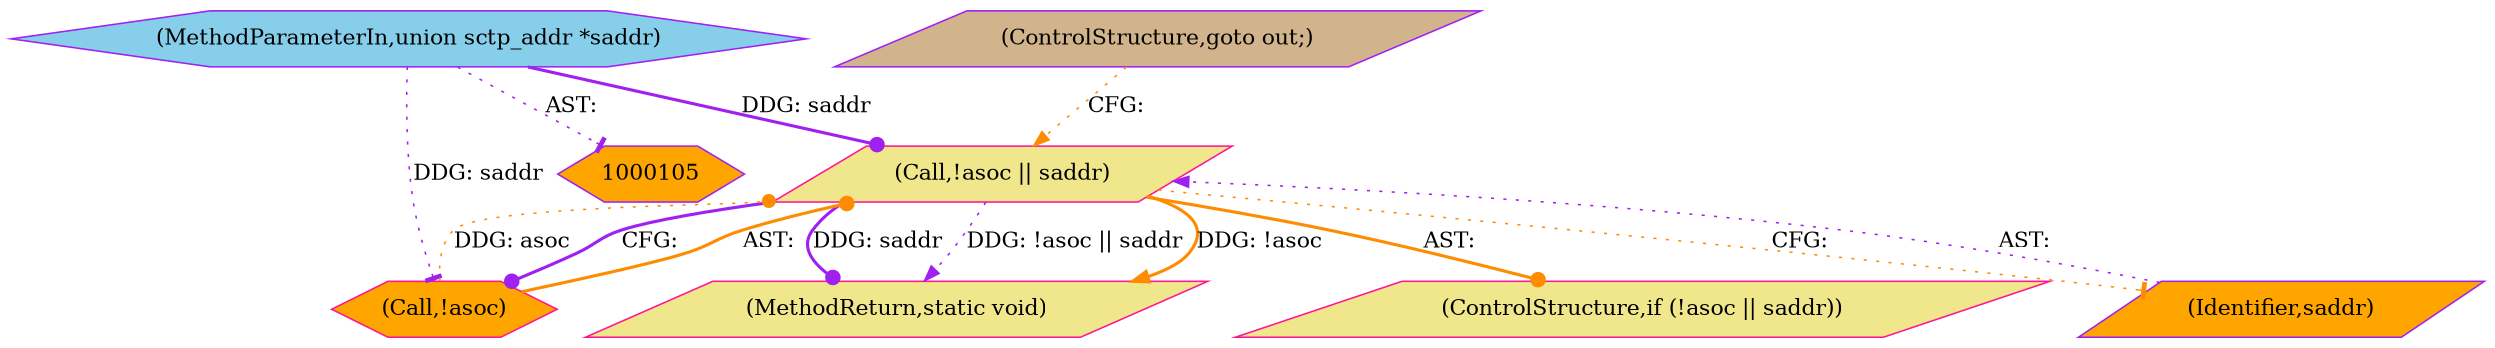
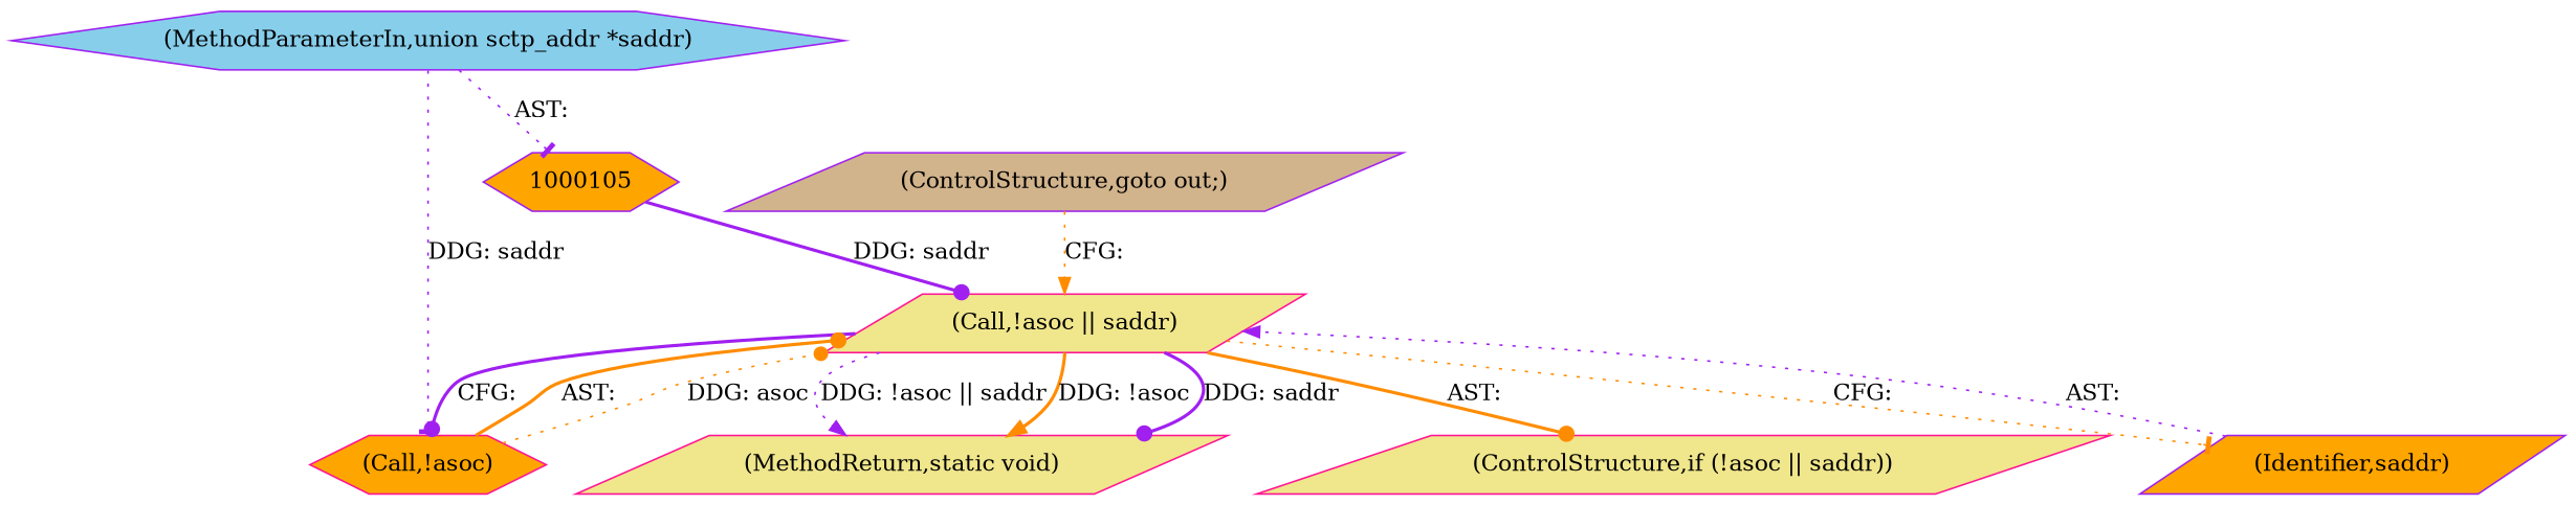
  digraph {
    node [color=purple fillcolor=khaki shape=parallelogram style=filled]
    edge [arrowhead=dot color=purple style=dotted]
    n1 [fillcolor=skyblue label="(MethodParameterIn,union sctp_addr *saddr)" shape=hexagon]
    n2 [color=deeppink label="(Call,!asoc || saddr)"]
    1000105 [fillcolor=orange shape=hexagon]
    n4 [color=deeppink fillcolor=orange label="(Call,!asoc)" shape=hexagon]
    n5 [color=deeppink label="(MethodReturn,static void)"]
    n6 [color=deeppink label="(ControlStructure,if (!asoc || saddr))"]
    n7 [fillcolor=orange label="(Identifier,saddr)"]
    n8 [fillcolor=tan label="(ControlStructure,goto out;)"]
-   n1 -> n2 [label="DDG: saddr" style=bold]
+   1000105 -> n2 [label="DDG: saddr" style=bold]
    n1 -> 1000105 [arrowhead=tee label="AST: "]
    n1 -> n4 [arrowhead=tee label="DDG: saddr"]
    n2 -> n4 [label="CFG: " style=bold]
    n2 -> n5 [arrowhead=normal label="DDG: !asoc || saddr"]
    n2 -> n5 [arrowhead=normal color=darkorange label="DDG: !asoc" style=bold]
    n2 -> n5 [label="DDG: saddr" style=bold]
    n2 -> n6 [color=darkorange label="AST: " style=bold]
    n2 -> n7 [arrowhead=tee color=darkorange label="CFG: "]
    n4 -> n2 [color=darkorange label="AST: " style=bold]
    n4 -> n2 [color=darkorange label="DDG: asoc"]
    n7 -> n2 [arrowhead=normal label="AST: "]
    n8 -> n2 [arrowhead=normal color=darkorange label="CFG: "]
  }
